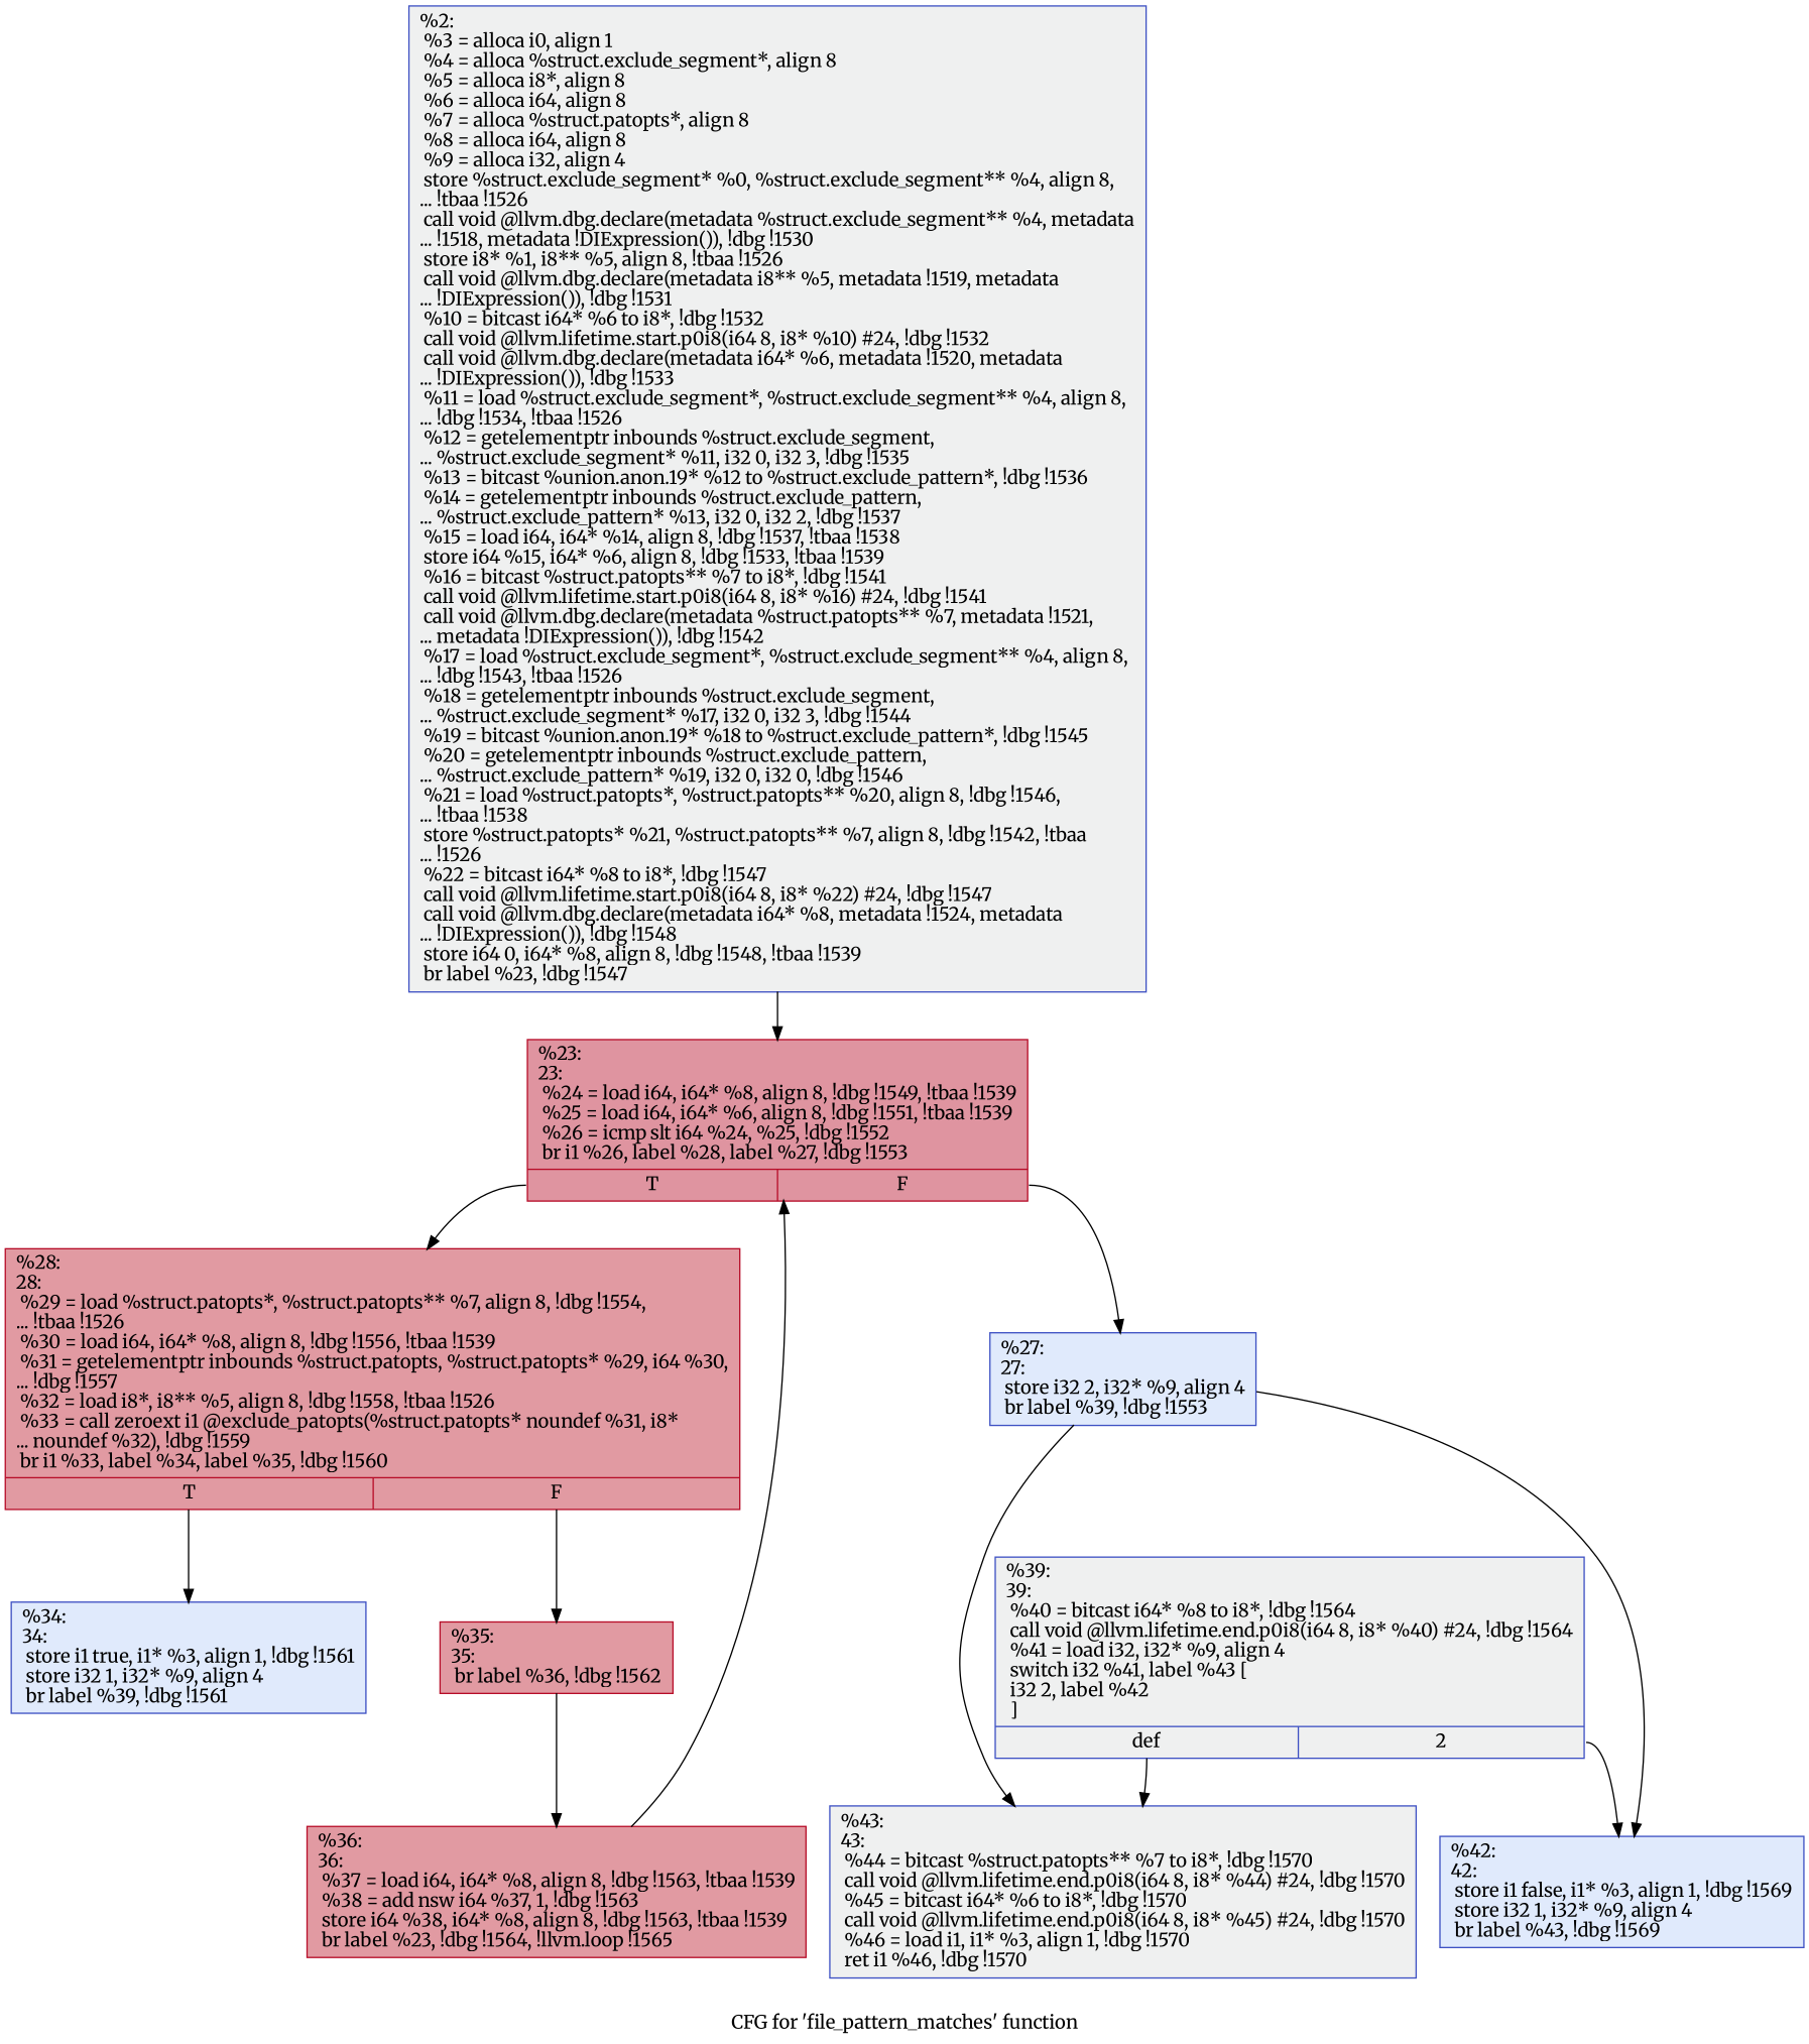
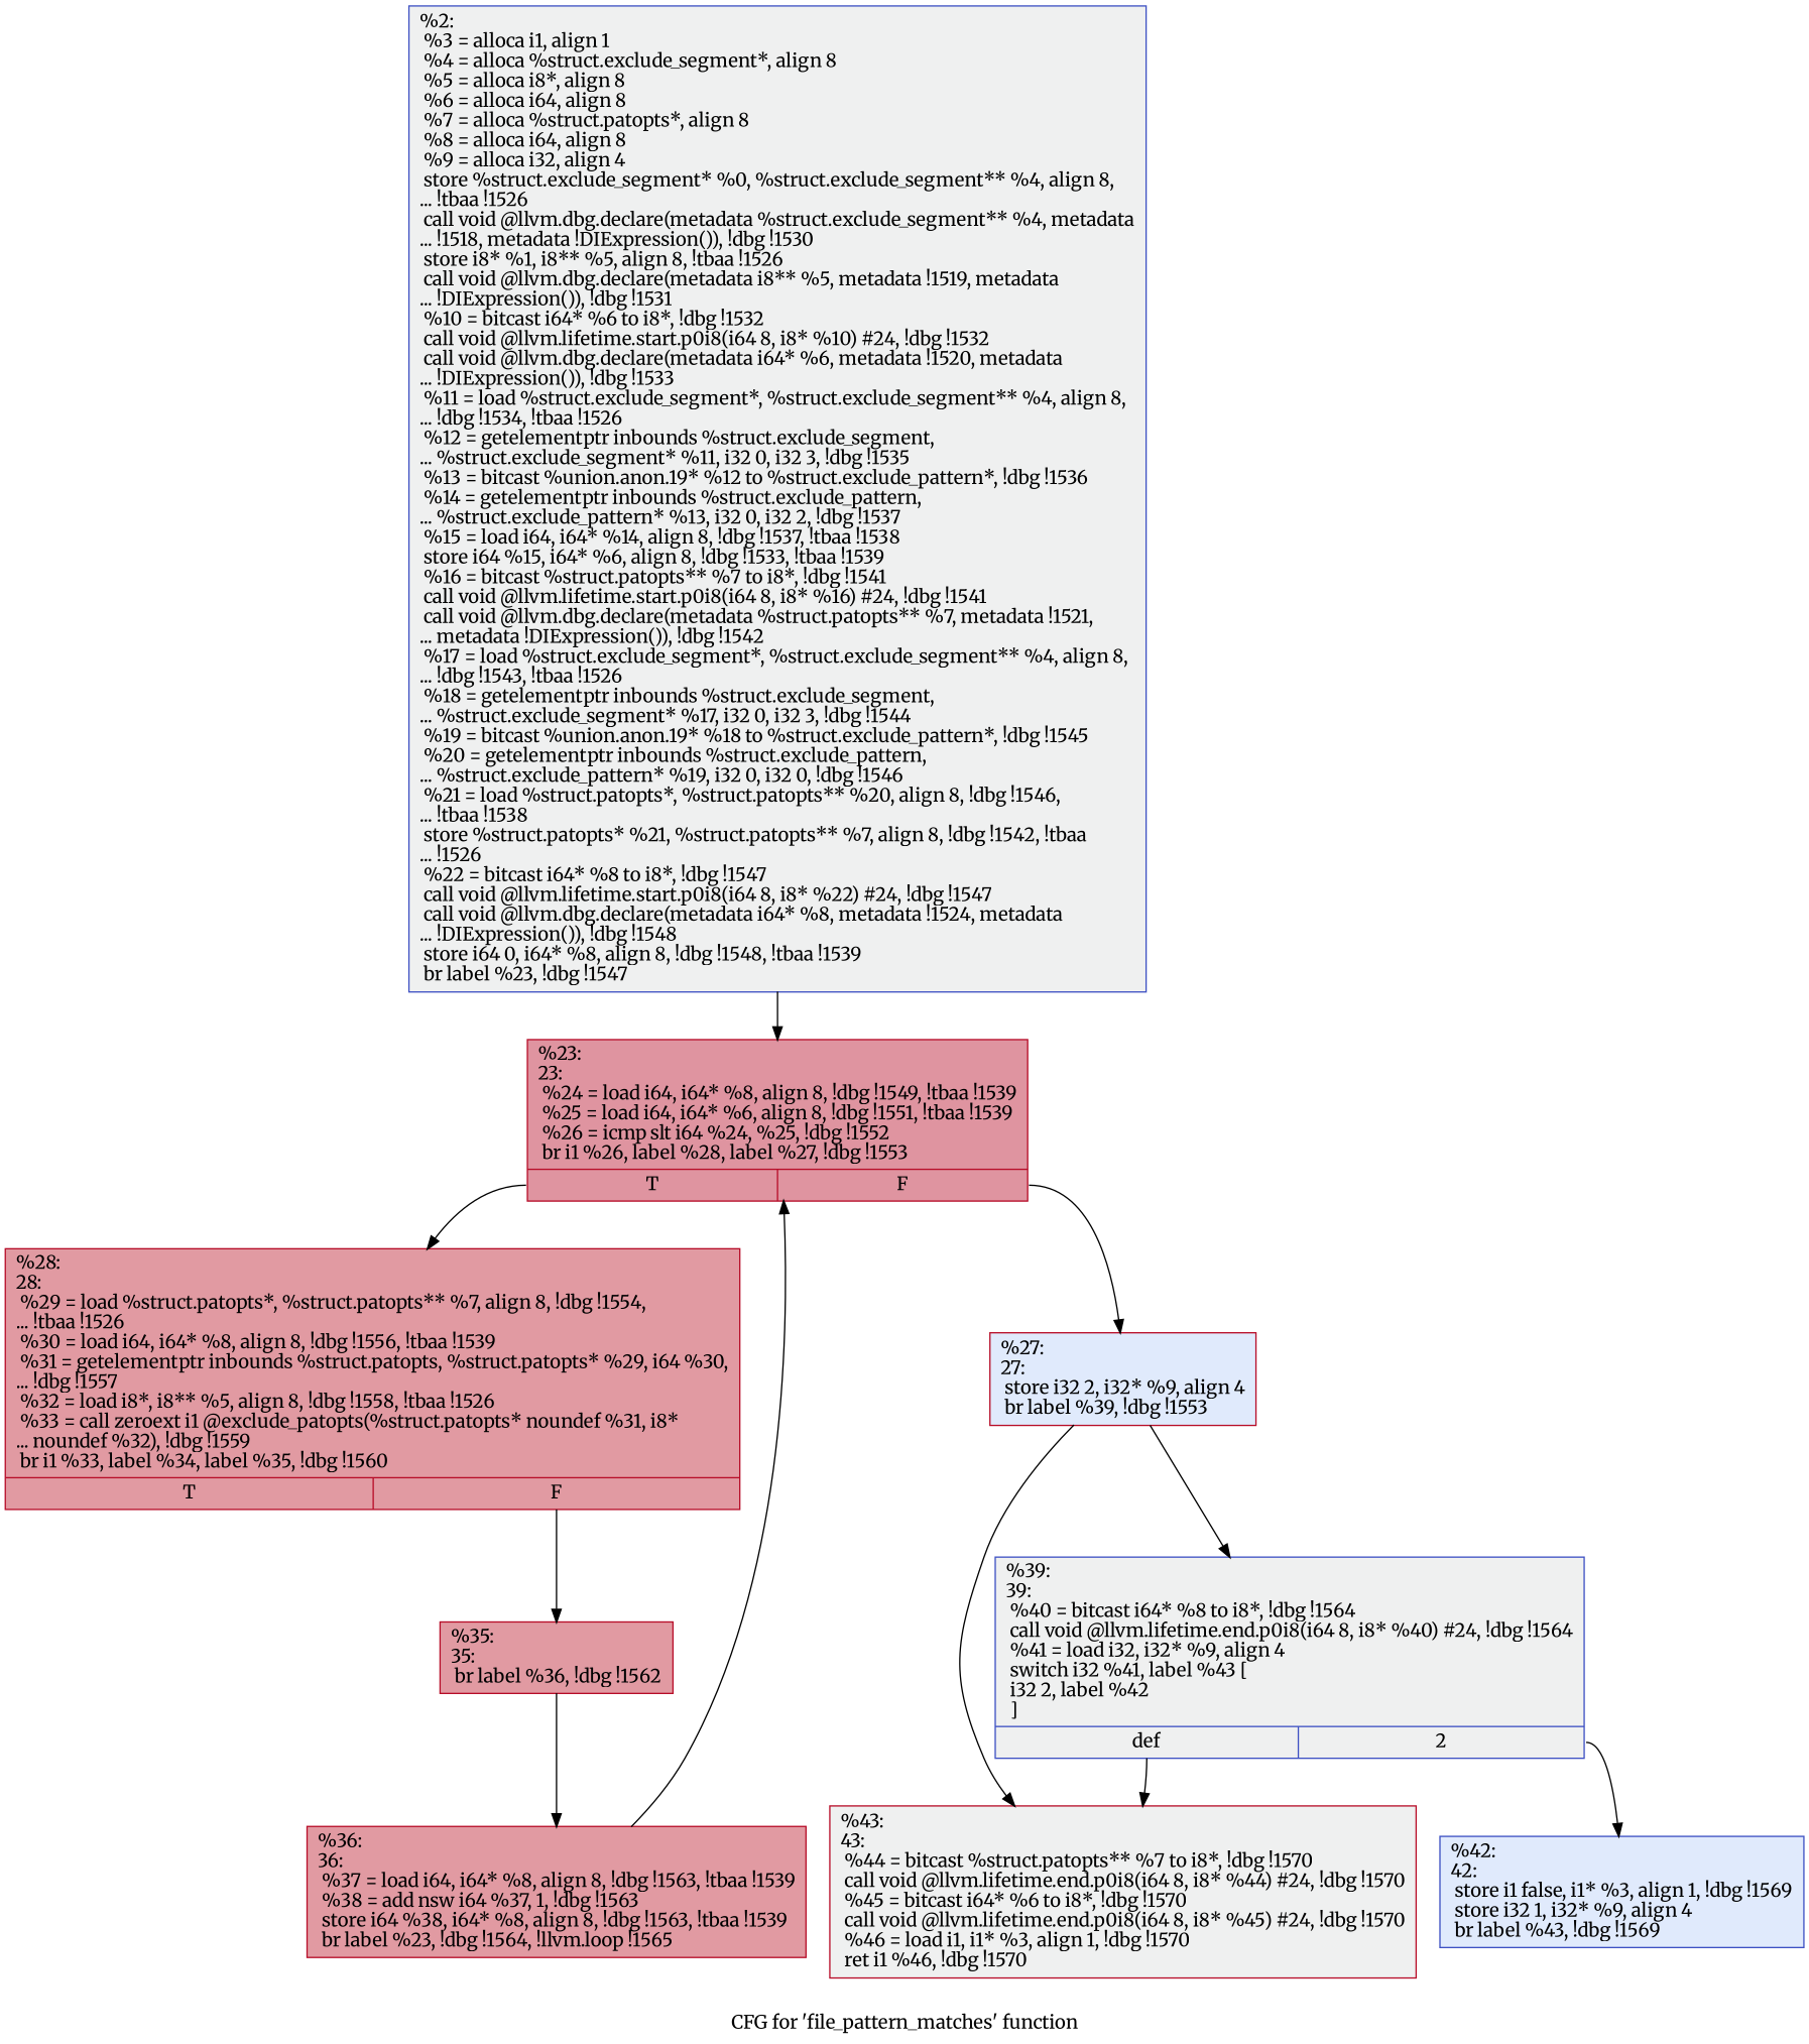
  digraph {
    fontname=Merriweather
    label="CFG for 'file_pattern_matches' function"
    node [color="#3d50c3ff" fillcolor="#dbdcde70" fontname=Merriweather shape=record style=filled]
    edge [fontname=Merriweather]
-   n1 [label="{%2:\l  %3 = alloca i0, align 1\l  %4 = alloca %struct.exclude_segment*, align 8\l  %5 = alloca i8*, align 8\l  %6 = alloca i64, align 8\l  %7 = alloca %struct.patopts*, align 8\l  %8 = alloca i64, align 8\l  %9 = alloca i32, align 4\l  store %struct.exclude_segment* %0, %struct.exclude_segment** %4, align 8,\l... !tbaa !1526\l  call void @llvm.dbg.declare(metadata %struct.exclude_segment** %4, metadata\l... !1518, metadata !DIExpression()), !dbg !1530\l  store i8* %1, i8** %5, align 8, !tbaa !1526\l  call void @llvm.dbg.declare(metadata i8** %5, metadata !1519, metadata\l... !DIExpression()), !dbg !1531\l  %10 = bitcast i64* %6 to i8*, !dbg !1532\l  call void @llvm.lifetime.start.p0i8(i64 8, i8* %10) #24, !dbg !1532\l  call void @llvm.dbg.declare(metadata i64* %6, metadata !1520, metadata\l... !DIExpression()), !dbg !1533\l  %11 = load %struct.exclude_segment*, %struct.exclude_segment** %4, align 8,\l... !dbg !1534, !tbaa !1526\l  %12 = getelementptr inbounds %struct.exclude_segment,\l... %struct.exclude_segment* %11, i32 0, i32 3, !dbg !1535\l  %13 = bitcast %union.anon.19* %12 to %struct.exclude_pattern*, !dbg !1536\l  %14 = getelementptr inbounds %struct.exclude_pattern,\l... %struct.exclude_pattern* %13, i32 0, i32 2, !dbg !1537\l  %15 = load i64, i64* %14, align 8, !dbg !1537, !tbaa !1538\l  store i64 %15, i64* %6, align 8, !dbg !1533, !tbaa !1539\l  %16 = bitcast %struct.patopts** %7 to i8*, !dbg !1541\l  call void @llvm.lifetime.start.p0i8(i64 8, i8* %16) #24, !dbg !1541\l  call void @llvm.dbg.declare(metadata %struct.patopts** %7, metadata !1521,\l... metadata !DIExpression()), !dbg !1542\l  %17 = load %struct.exclude_segment*, %struct.exclude_segment** %4, align 8,\l... !dbg !1543, !tbaa !1526\l  %18 = getelementptr inbounds %struct.exclude_segment,\l... %struct.exclude_segment* %17, i32 0, i32 3, !dbg !1544\l  %19 = bitcast %union.anon.19* %18 to %struct.exclude_pattern*, !dbg !1545\l  %20 = getelementptr inbounds %struct.exclude_pattern,\l... %struct.exclude_pattern* %19, i32 0, i32 0, !dbg !1546\l  %21 = load %struct.patopts*, %struct.patopts** %20, align 8, !dbg !1546,\l... !tbaa !1538\l  store %struct.patopts* %21, %struct.patopts** %7, align 8, !dbg !1542, !tbaa\l... !1526\l  %22 = bitcast i64* %8 to i8*, !dbg !1547\l  call void @llvm.lifetime.start.p0i8(i64 8, i8* %22) #24, !dbg !1547\l  call void @llvm.dbg.declare(metadata i64* %8, metadata !1524, metadata\l... !DIExpression()), !dbg !1548\l  store i64 0, i64* %8, align 8, !dbg !1548, !tbaa !1539\l  br label %23, !dbg !1547\l}"]
+   n1 [label="{%2:\l  %3 = alloca i1, align 1\l  %4 = alloca %struct.exclude_segment*, align 8\l  %5 = alloca i8*, align 8\l  %6 = alloca i64, align 8\l  %7 = alloca %struct.patopts*, align 8\l  %8 = alloca i64, align 8\l  %9 = alloca i32, align 4\l  store %struct.exclude_segment* %0, %struct.exclude_segment** %4, align 8,\l... !tbaa !1526\l  call void @llvm.dbg.declare(metadata %struct.exclude_segment** %4, metadata\l... !1518, metadata !DIExpression()), !dbg !1530\l  store i8* %1, i8** %5, align 8, !tbaa !1526\l  call void @llvm.dbg.declare(metadata i8** %5, metadata !1519, metadata\l... !DIExpression()), !dbg !1531\l  %10 = bitcast i64* %6 to i8*, !dbg !1532\l  call void @llvm.lifetime.start.p0i8(i64 8, i8* %10) #24, !dbg !1532\l  call void @llvm.dbg.declare(metadata i64* %6, metadata !1520, metadata\l... !DIExpression()), !dbg !1533\l  %11 = load %struct.exclude_segment*, %struct.exclude_segment** %4, align 8,\l... !dbg !1534, !tbaa !1526\l  %12 = getelementptr inbounds %struct.exclude_segment,\l... %struct.exclude_segment* %11, i32 0, i32 3, !dbg !1535\l  %13 = bitcast %union.anon.19* %12 to %struct.exclude_pattern*, !dbg !1536\l  %14 = getelementptr inbounds %struct.exclude_pattern,\l... %struct.exclude_pattern* %13, i32 0, i32 2, !dbg !1537\l  %15 = load i64, i64* %14, align 8, !dbg !1537, !tbaa !1538\l  store i64 %15, i64* %6, align 8, !dbg !1533, !tbaa !1539\l  %16 = bitcast %struct.patopts** %7 to i8*, !dbg !1541\l  call void @llvm.lifetime.start.p0i8(i64 8, i8* %16) #24, !dbg !1541\l  call void @llvm.dbg.declare(metadata %struct.patopts** %7, metadata !1521,\l... metadata !DIExpression()), !dbg !1542\l  %17 = load %struct.exclude_segment*, %struct.exclude_segment** %4, align 8,\l... !dbg !1543, !tbaa !1526\l  %18 = getelementptr inbounds %struct.exclude_segment,\l... %struct.exclude_segment* %17, i32 0, i32 3, !dbg !1544\l  %19 = bitcast %union.anon.19* %18 to %struct.exclude_pattern*, !dbg !1545\l  %20 = getelementptr inbounds %struct.exclude_pattern,\l... %struct.exclude_pattern* %19, i32 0, i32 0, !dbg !1546\l  %21 = load %struct.patopts*, %struct.patopts** %20, align 8, !dbg !1546,\l... !tbaa !1538\l  store %struct.patopts* %21, %struct.patopts** %7, align 8, !dbg !1542, !tbaa\l... !1526\l  %22 = bitcast i64* %8 to i8*, !dbg !1547\l  call void @llvm.lifetime.start.p0i8(i64 8, i8* %22) #24, !dbg !1547\l  call void @llvm.dbg.declare(metadata i64* %8, metadata !1524, metadata\l... !DIExpression()), !dbg !1548\l  store i64 0, i64* %8, align 8, !dbg !1548, !tbaa !1539\l  br label %23, !dbg !1547\l}"]
    n2 [color="#b70d28ff" fillcolor="#b70d2870" label="{%23:\l23:                                               \l  %24 = load i64, i64* %8, align 8, !dbg !1549, !tbaa !1539\l  %25 = load i64, i64* %6, align 8, !dbg !1551, !tbaa !1539\l  %26 = icmp slt i64 %24, %25, !dbg !1552\l  br i1 %26, label %28, label %27, !dbg !1553\l|{<s0>T|<s1>F}}"]
    n3 [color="#b70d28ff" fillcolor="#bb1b2c70" label="{%28:\l28:                                               \l  %29 = load %struct.patopts*, %struct.patopts** %7, align 8, !dbg !1554,\l... !tbaa !1526\l  %30 = load i64, i64* %8, align 8, !dbg !1556, !tbaa !1539\l  %31 = getelementptr inbounds %struct.patopts, %struct.patopts* %29, i64 %30,\l... !dbg !1557\l  %32 = load i8*, i8** %5, align 8, !dbg !1558, !tbaa !1526\l  %33 = call zeroext i1 @exclude_patopts(%struct.patopts* noundef %31, i8*\l... noundef %32), !dbg !1559\l  br i1 %33, label %34, label %35, !dbg !1560\l|{<s0>T|<s1>F}}"]
-   n4 [fillcolor="#b9d0f970" label="{%27:\l27:                                               \l  store i32 2, i32* %9, align 4\l  br label %39, !dbg !1553\l}"]
-   n5 [fillcolor="#b9d0f970" label="{%34:\l34:                                               \l  store i1 true, i1* %3, align 1, !dbg !1561\l  store i32 1, i32* %9, align 4\l  br label %39, !dbg !1561\l}"]
+   n4 [color="#b70d28ff" fillcolor="#b9d0f970" label="{%27:\l27:                                               \l  store i32 2, i32* %9, align 4\l  br label %39, !dbg !1553\l}"]
    n6 [color="#b70d28ff" fillcolor="#bb1b2c70" label="{%35:\l35:                                               \l  br label %36, !dbg !1562\l}"]
    n7 [label="{%39:\l39:                                               \l  %40 = bitcast i64* %8 to i8*, !dbg !1564\l  call void @llvm.lifetime.end.p0i8(i64 8, i8* %40) #24, !dbg !1564\l  %41 = load i32, i32* %9, align 4\l  switch i32 %41, label %43 [\l    i32 2, label %42\l  ]\l|{<s0>def|<s1>2}}"]
-   n8 [label="{%43:\l43:                                               \l  %44 = bitcast %struct.patopts** %7 to i8*, !dbg !1570\l  call void @llvm.lifetime.end.p0i8(i64 8, i8* %44) #24, !dbg !1570\l  %45 = bitcast i64* %6 to i8*, !dbg !1570\l  call void @llvm.lifetime.end.p0i8(i64 8, i8* %45) #24, !dbg !1570\l  %46 = load i1, i1* %3, align 1, !dbg !1570\l  ret i1 %46, !dbg !1570\l}"]
+   n8 [color="#b70d28ff" label="{%43:\l43:                                               \l  %44 = bitcast %struct.patopts** %7 to i8*, !dbg !1570\l  call void @llvm.lifetime.end.p0i8(i64 8, i8* %44) #24, !dbg !1570\l  %45 = bitcast i64* %6 to i8*, !dbg !1570\l  call void @llvm.lifetime.end.p0i8(i64 8, i8* %45) #24, !dbg !1570\l  %46 = load i1, i1* %3, align 1, !dbg !1570\l  ret i1 %46, !dbg !1570\l}"]
    n9 [color="#b70d28ff" fillcolor="#bb1b2c70" label="{%36:\l36:                                               \l  %37 = load i64, i64* %8, align 8, !dbg !1563, !tbaa !1539\l  %38 = add nsw i64 %37, 1, !dbg !1563\l  store i64 %38, i64* %8, align 8, !dbg !1563, !tbaa !1539\l  br label %23, !dbg !1564, !llvm.loop !1565\l}"]
    n10 [fillcolor="#b9d0f970" label="{%42:\l42:                                               \l  store i1 false, i1* %3, align 1, !dbg !1569\l  store i32 1, i32* %9, align 4\l  br label %43, !dbg !1569\l}"]
    n1 -> n2
    n2 -> n3 [tailport=s0]
    n2 -> n4 [tailport=s1]
-   n3 -> n5 [tailport=s0]
    n3 -> n6 [tailport=s1]
-   n4 -> n10
+   n4 -> n7
    n4 -> n8
    n6 -> n9
    n7 -> n8 [tailport=s0]
    n7 -> n10 [tailport=s1]
    n9 -> n2
  }
